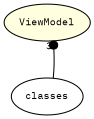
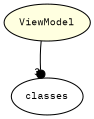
  digraph {
    compound=true
    fontname="IBM Plex Mono"
    node [fontname="IBM Plex Mono" fontsize=10 shape=ellipse style=filled]
    n1 [fillcolor=lightyellow label=ViewModel pencolor=black]
    n2 [label=classes fillcolor=white]
-   n2 -> n1 [headlabel=3 labeldistance=1.5 labelfontname=Helvetica labelfontsize=10 color=black arrowhead=dot fontname="IBM Plex Mono"]
+   n1 -> n2 [headlabel=3 labeldistance=1.5 labelfontname=Helvetica labelfontsize=10 color=black arrowhead=dot fontname="IBM Plex Mono"]
  }
